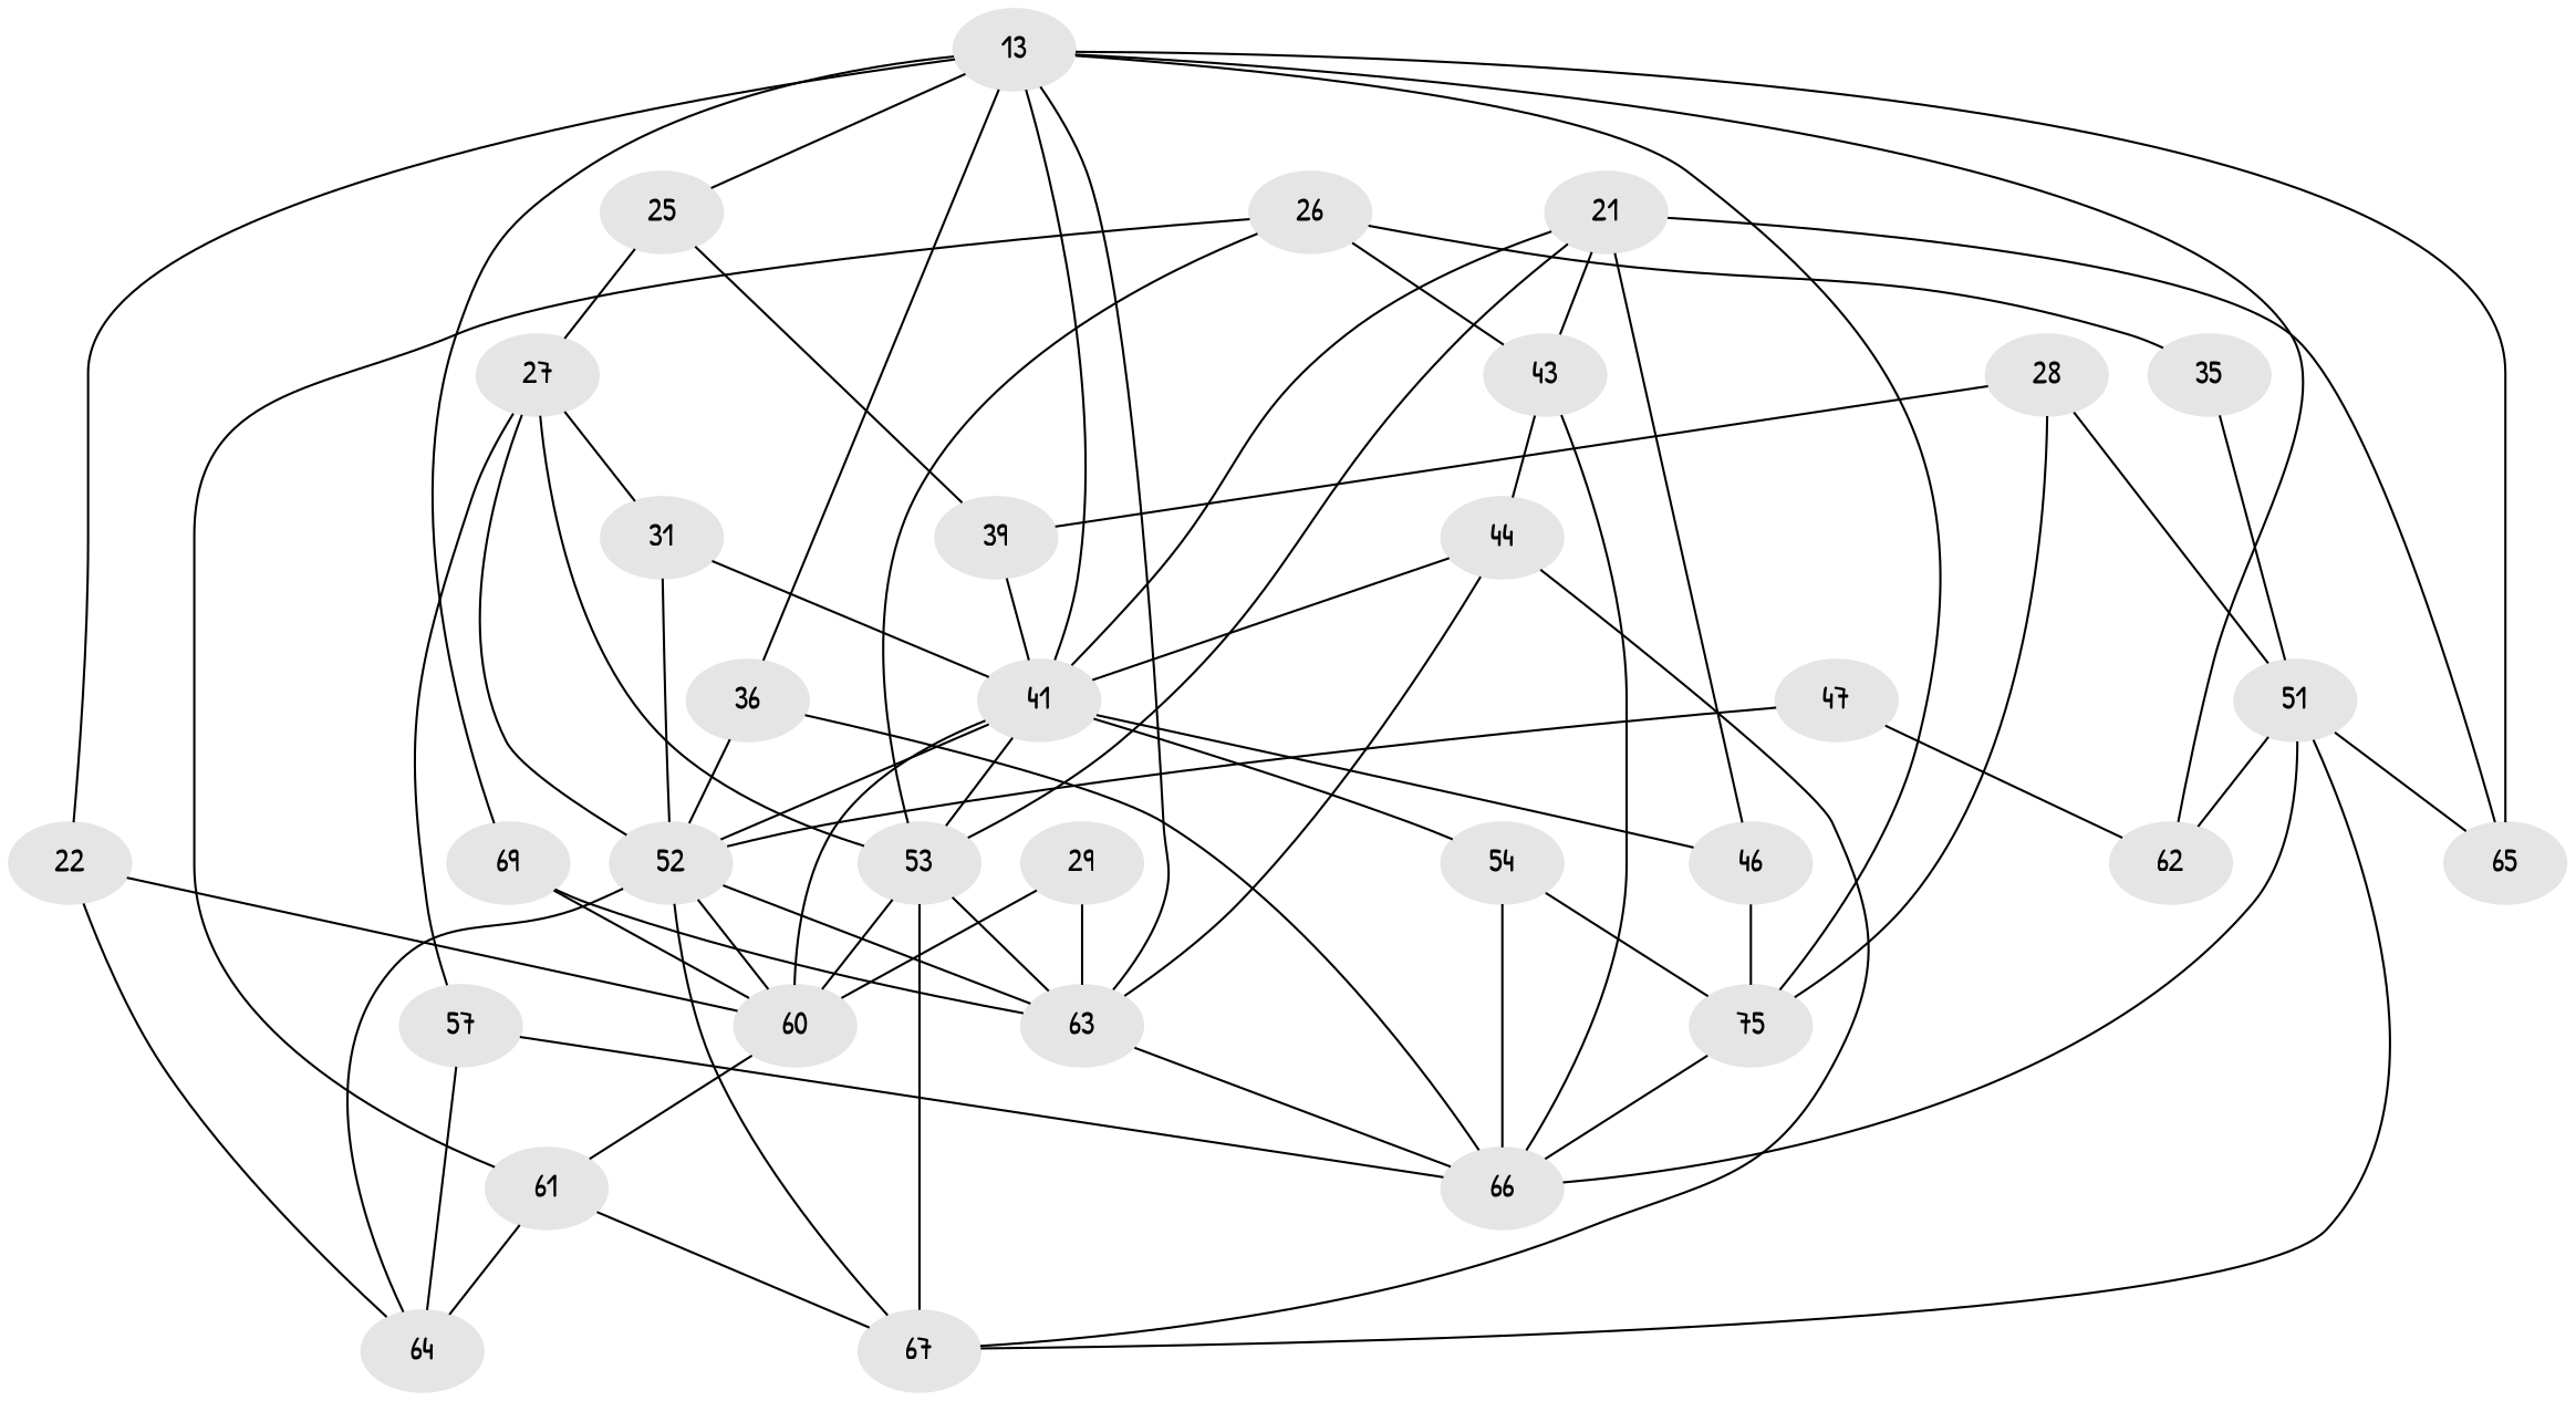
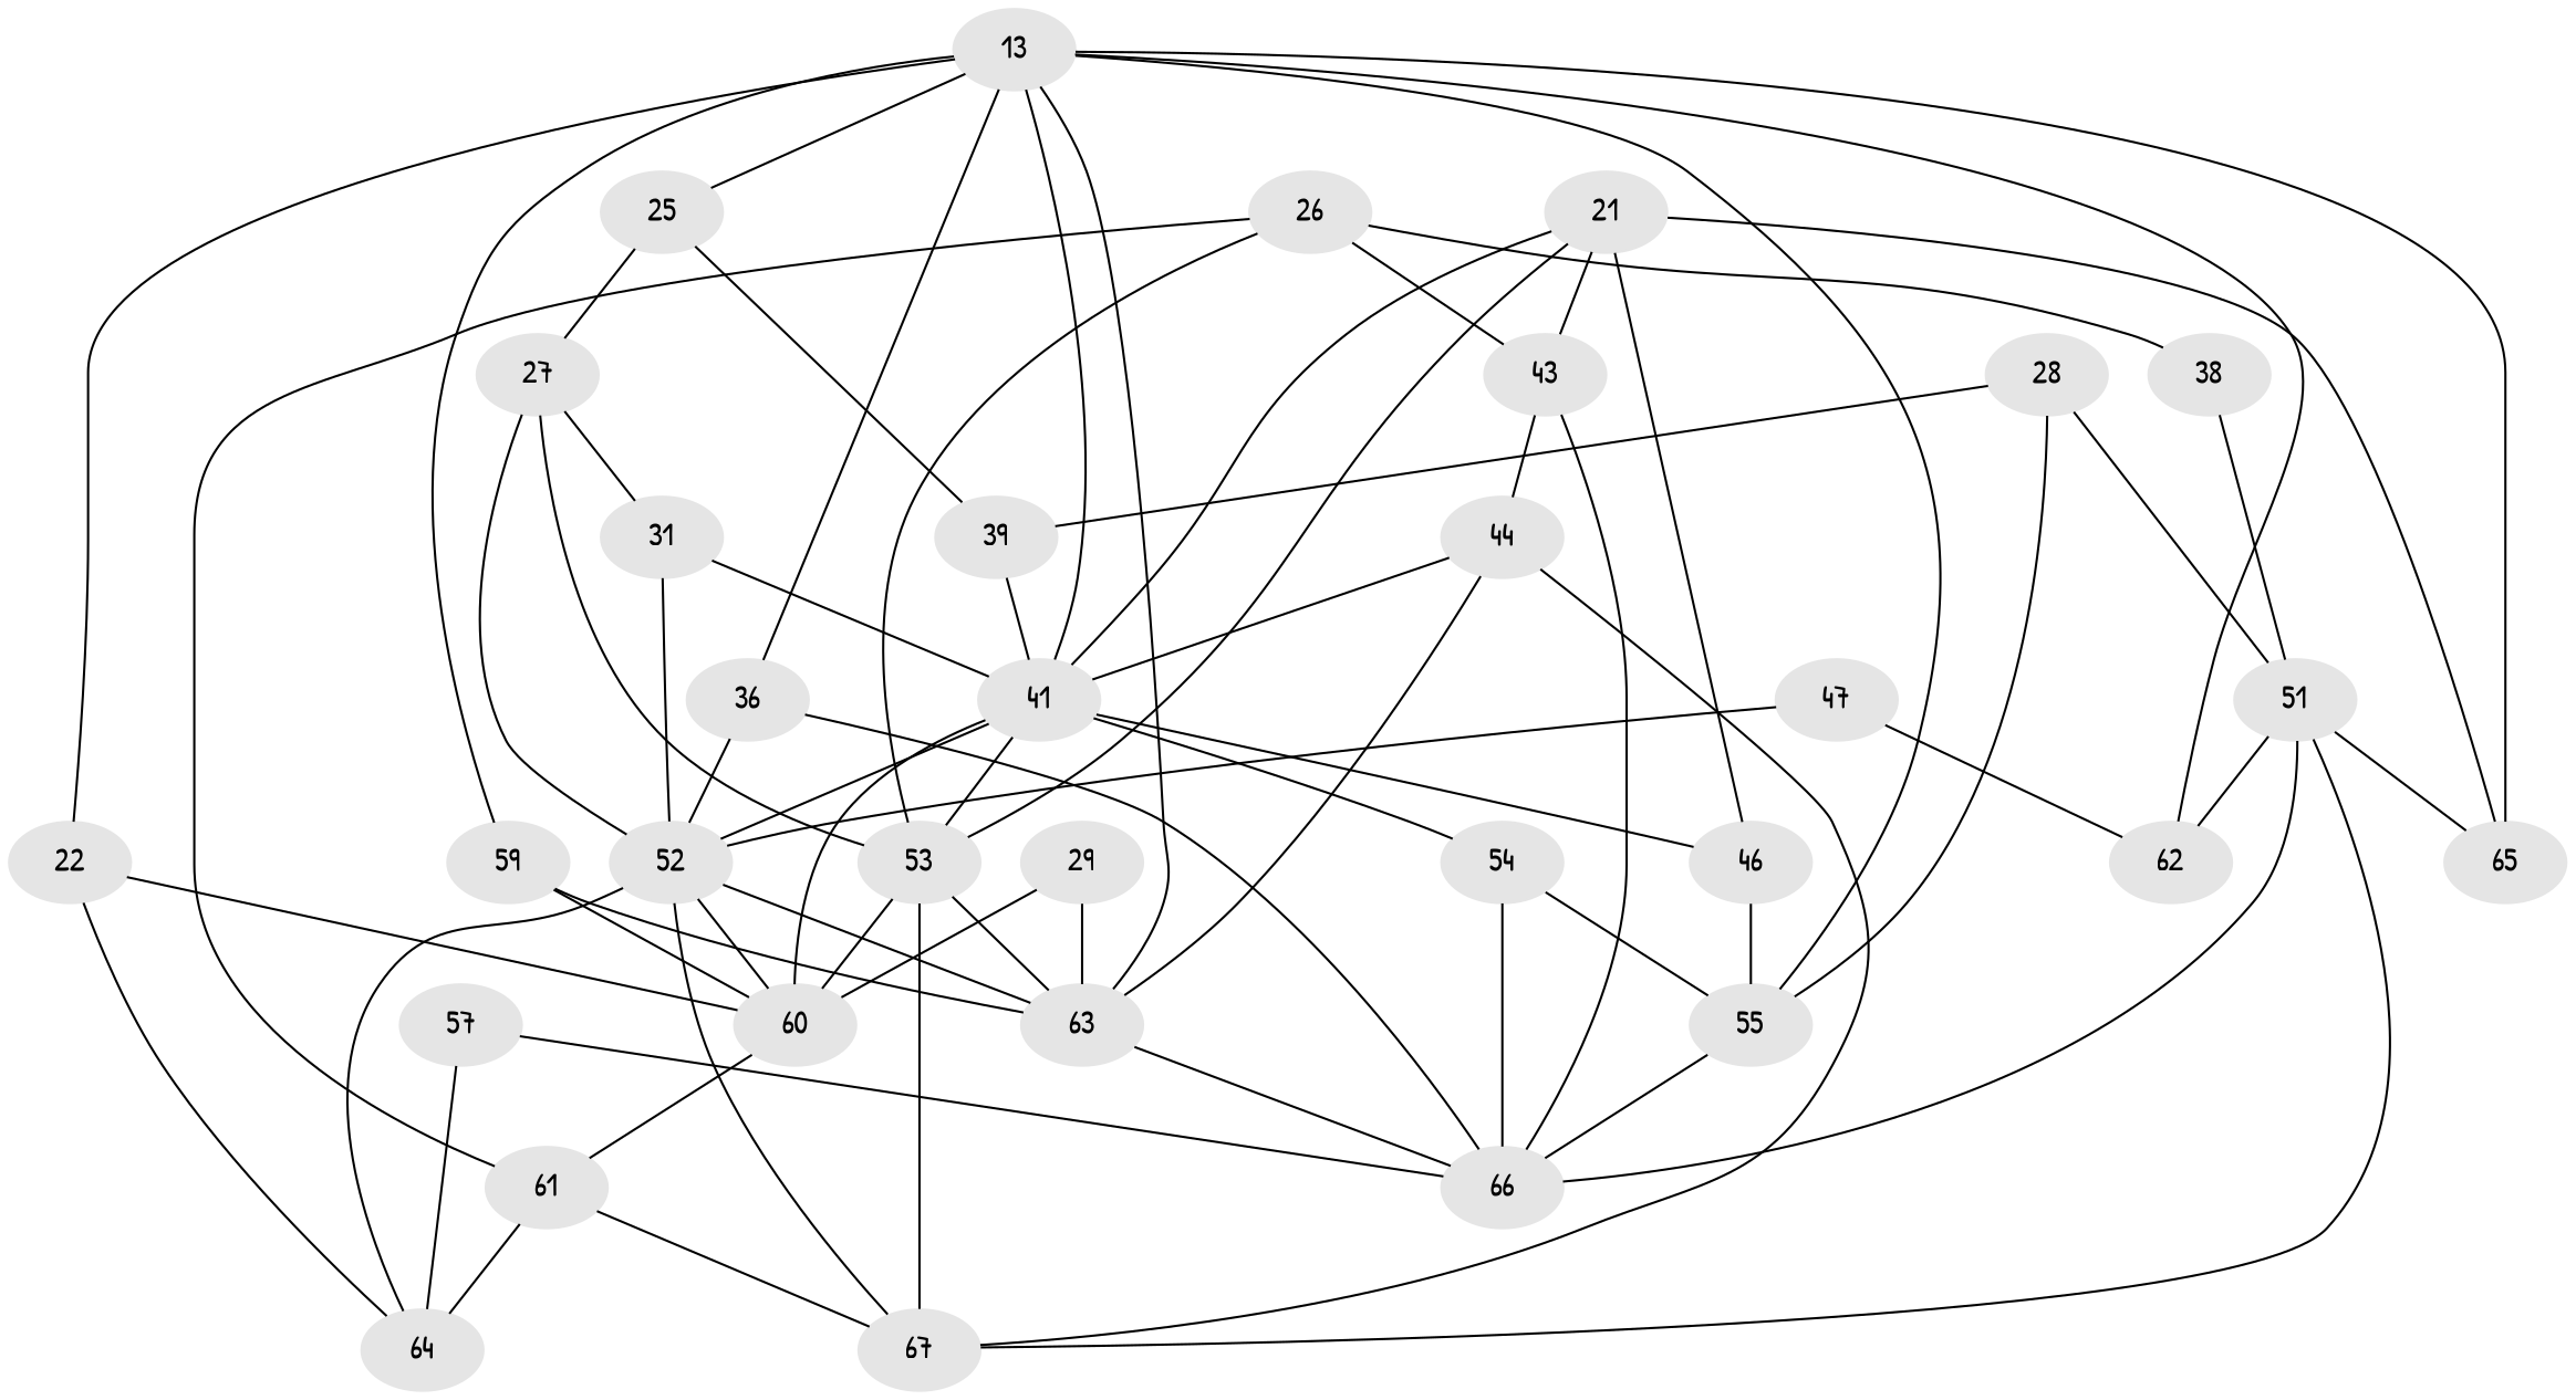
  graph {
    fontname="Patrick Hand"
    node [color=gray90 fontname="Patrick Hand" style=filled]
    edge [fontname="Patrick Hand"]
    26 [super="+20"]
    43 [super="+40"]
    53 [super="+49"]
-   35
+   35 [label=38]
    61 [super="+4"]
    63 [super="+48"]
    66 [super="+32+30"]
    13 [super="+7+8"]
    22
    25
    36
    n12 [label=41 super="+37+24"]
-   55 [label=75]
-   59 [super="+15" label=69]
+   55
+   59 [super="+15"]
    62
    65
    64
    60 [super="+33+16+58+56"]
    27 [super="+2"]
    39
    52 [super="+42+50"]
    46 [super="+34"]
    54 [super="+5"]
    44
    21
    67 [super="+41"]
    31 [super="+19"]
    57 [super="+23"]
    51 [super="+18+17"]
    28
    29
    47
    26 -- 43
    26 -- 53 [weight=2]
    26 -- 35
    26 -- 61
    43 -- 66
    43 -- 44
    53 -- 63
    53 -- 60 [weight=2]
    53 -- 67 [weight=2]
    35 -- 51
    61 -- 64 [weight=2]
    61 -- 67
    63 -- 66 [weight=2]
    13 -- 63
    13 -- 22
    13 -- 25
    13 -- 36
    13 -- n12 [weight=2]
    13 -- 55
    13 -- 59 [weight=2]
    13 -- 62
    13 -- 65
    22 -- 64
    22 -- 60
    25 -- 27
    25 -- 39
    36 -- 66
    36 -- 52
    n12 -- 53
    n12 -- 60 [weight=5]
    n12 -- 52
    n12 -- 46 [weight=2]
    n12 -- 54 [weight=3]
    55 -- 66
    59 -- 63
    59 -- 60 [weight=3]
    60 -- 61
    27 -- 53
    27 -- 52
    27 -- 31
-   27 -- 57
    39 -- n12
    52 -- 63 [weight=2]
    52 -- 64
    52 -- 60 [weight=2]
    52 -- 67 [weight=2]
    46 -- 55
    54 -- 66
    54 -- 55
    44 -- 63
    44 -- n12
    44 -- 67
    21 -- 43
    21 -- 53
    21 -- n12
    21 -- 65
    21 -- 46 [weight=2]
    31 -- n12
    31 -- 52
    57 -- 66
    57 -- 64
    51 -- 66 [weight=2]
    51 -- 62
    51 -- 65
    51 -- 67 [weight=3]
    28 -- 55
    28 -- 39
    28 -- 51
    29 -- 63
    29 -- 60
    47 -- 62
    47 -- 52
  }
